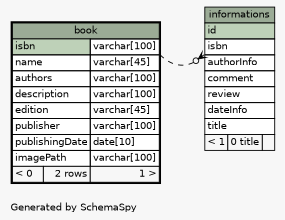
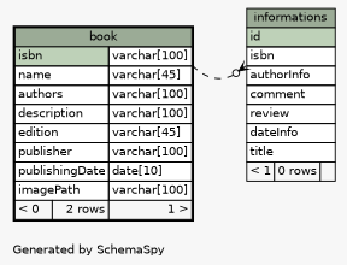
  digraph {
    bgcolor="#f7f7f7"
    fontname=Helvetica
    fontsize=11
    label="\nGenerated by SchemaSpy"
    labeljust=l
    nodesep=0.18
    rankdir=RL
    ranksep=0.46
    node [fontname=Helvetica fontsize=11 shape=plaintext]
-   n1 [label=<     <TABLE BORDER="0" CELLBORDER="1" CELLSPACING="0" BGCOLOR="#ffffff">       <TR><TD COLSPAN="3" BGCOLOR="#9bab96" ALIGN="CENTER">informations</TD></TR>       <TR><TD PORT="id" COLSPAN="3" BGCOLOR="#bed1b8" ALIGN="LEFT">id</TD></TR>       <TR><TD PORT="isbn" COLSPAN="3" ALIGN="LEFT">isbn</TD></TR>       <TR><TD PORT="authorInfo" COLSPAN="3" ALIGN="LEFT">authorInfo</TD></TR>       <TR><TD PORT="comment" COLSPAN="3" ALIGN="LEFT">comment</TD></TR>       <TR><TD PORT="review" COLSPAN="3" ALIGN="LEFT">review</TD></TR>       <TR><TD PORT="dateInfo" COLSPAN="3" ALIGN="LEFT">dateInfo</TD></TR>       <TR><TD PORT="title" COLSPAN="3" ALIGN="LEFT">title</TD></TR>       <TR><TD ALIGN="LEFT" BGCOLOR="#f7f7f7">&lt; 1</TD><TD ALIGN="RIGHT" BGCOLOR="#f7f7f7">0 title</TD><TD ALIGN="RIGHT" BGCOLOR="#f7f7f7">  </TD></TR>     </TABLE>>]
+   n1 [label=<     <TABLE BORDER="0" CELLBORDER="1" CELLSPACING="0" BGCOLOR="#ffffff">       <TR><TD COLSPAN="3" BGCOLOR="#9bab96" ALIGN="CENTER">informations</TD></TR>       <TR><TD PORT="id" COLSPAN="3" BGCOLOR="#bed1b8" ALIGN="LEFT">id</TD></TR>       <TR><TD PORT="isbn" COLSPAN="3" ALIGN="LEFT">isbn</TD></TR>       <TR><TD PORT="authorInfo" COLSPAN="3" ALIGN="LEFT">authorInfo</TD></TR>       <TR><TD PORT="comment" COLSPAN="3" ALIGN="LEFT">comment</TD></TR>       <TR><TD PORT="review" COLSPAN="3" ALIGN="LEFT">review</TD></TR>       <TR><TD PORT="dateInfo" COLSPAN="3" ALIGN="LEFT">dateInfo</TD></TR>       <TR><TD PORT="title" COLSPAN="3" ALIGN="LEFT">title</TD></TR>       <TR><TD ALIGN="LEFT" BGCOLOR="#f7f7f7">&lt; 1</TD><TD ALIGN="RIGHT" BGCOLOR="#f7f7f7">0 rows</TD><TD ALIGN="RIGHT" BGCOLOR="#f7f7f7">  </TD></TR>     </TABLE>>]
    n2 [label=<     <TABLE BORDER="2" CELLBORDER="1" CELLSPACING="0" BGCOLOR="#ffffff">       <TR><TD COLSPAN="3" BGCOLOR="#9bab96" ALIGN="CENTER">book</TD></TR>       <TR><TD PORT="isbn" COLSPAN="2" BGCOLOR="#bed1b8" ALIGN="LEFT">isbn</TD><TD PORT="isbn.type" ALIGN="LEFT">varchar[100]</TD></TR>       <TR><TD PORT="name" COLSPAN="2" ALIGN="LEFT">name</TD><TD PORT="name.type" ALIGN="LEFT">varchar[45]</TD></TR>       <TR><TD PORT="authors" COLSPAN="2" ALIGN="LEFT">authors</TD><TD PORT="authors.type" ALIGN="LEFT">varchar[100]</TD></TR>       <TR><TD PORT="description" COLSPAN="2" ALIGN="LEFT">description</TD><TD PORT="description.type" ALIGN="LEFT">varchar[100]</TD></TR>       <TR><TD PORT="edition" COLSPAN="2" ALIGN="LEFT">edition</TD><TD PORT="edition.type" ALIGN="LEFT">varchar[45]</TD></TR>       <TR><TD PORT="publisher" COLSPAN="2" ALIGN="LEFT">publisher</TD><TD PORT="publisher.type" ALIGN="LEFT">varchar[100]</TD></TR>       <TR><TD PORT="publishingDate" COLSPAN="2" ALIGN="LEFT">publishingDate</TD><TD PORT="publishingDate.type" ALIGN="LEFT">date[10]</TD></TR>       <TR><TD PORT="imagePath" COLSPAN="2" ALIGN="LEFT">imagePath</TD><TD PORT="imagePath.type" ALIGN="LEFT">varchar[100]</TD></TR>       <TR><TD ALIGN="LEFT" BGCOLOR="#f7f7f7">&lt; 0</TD><TD ALIGN="RIGHT" BGCOLOR="#f7f7f7">2 rows</TD><TD ALIGN="RIGHT" BGCOLOR="#f7f7f7">1 &gt;</TD></TR>     </TABLE>>]
    n1 -> n2 [arrowhead=none arrowsize=0.8 arrowtail=crowodot dir=back headport="isbn.type:se" style=dashed tailport="isbn:sw"]
  }
